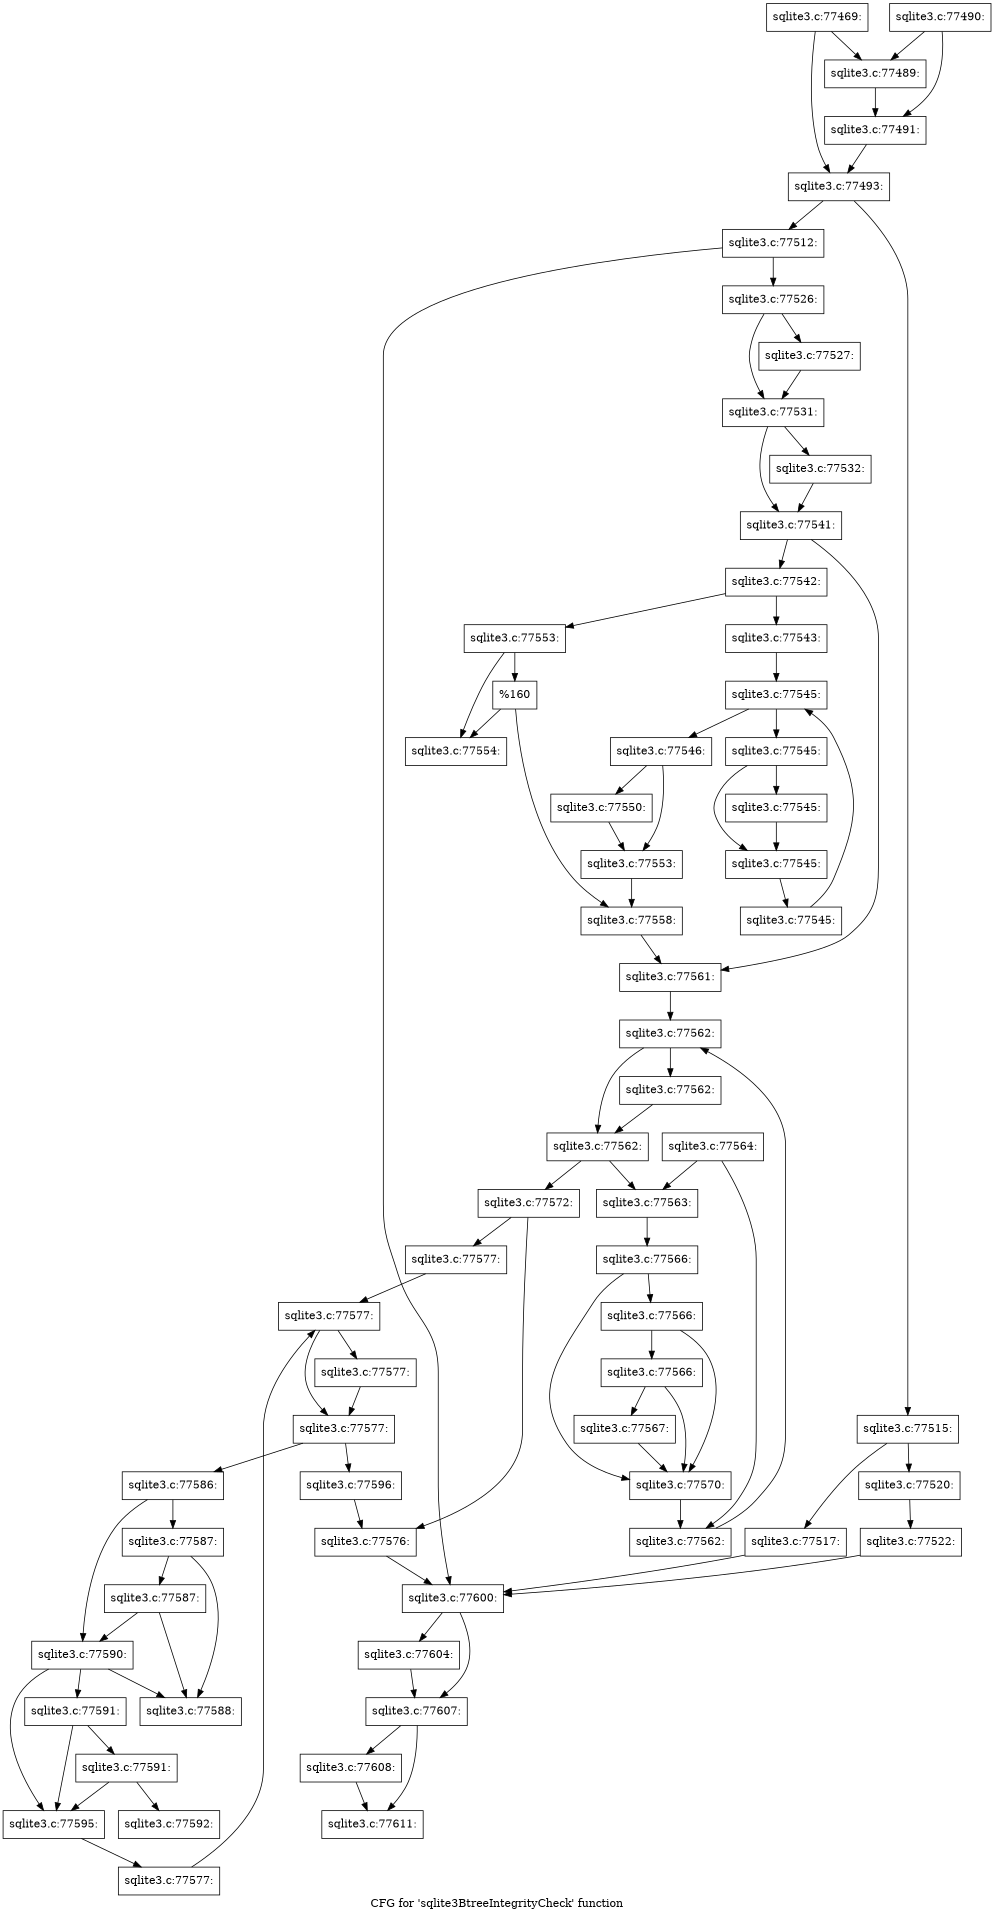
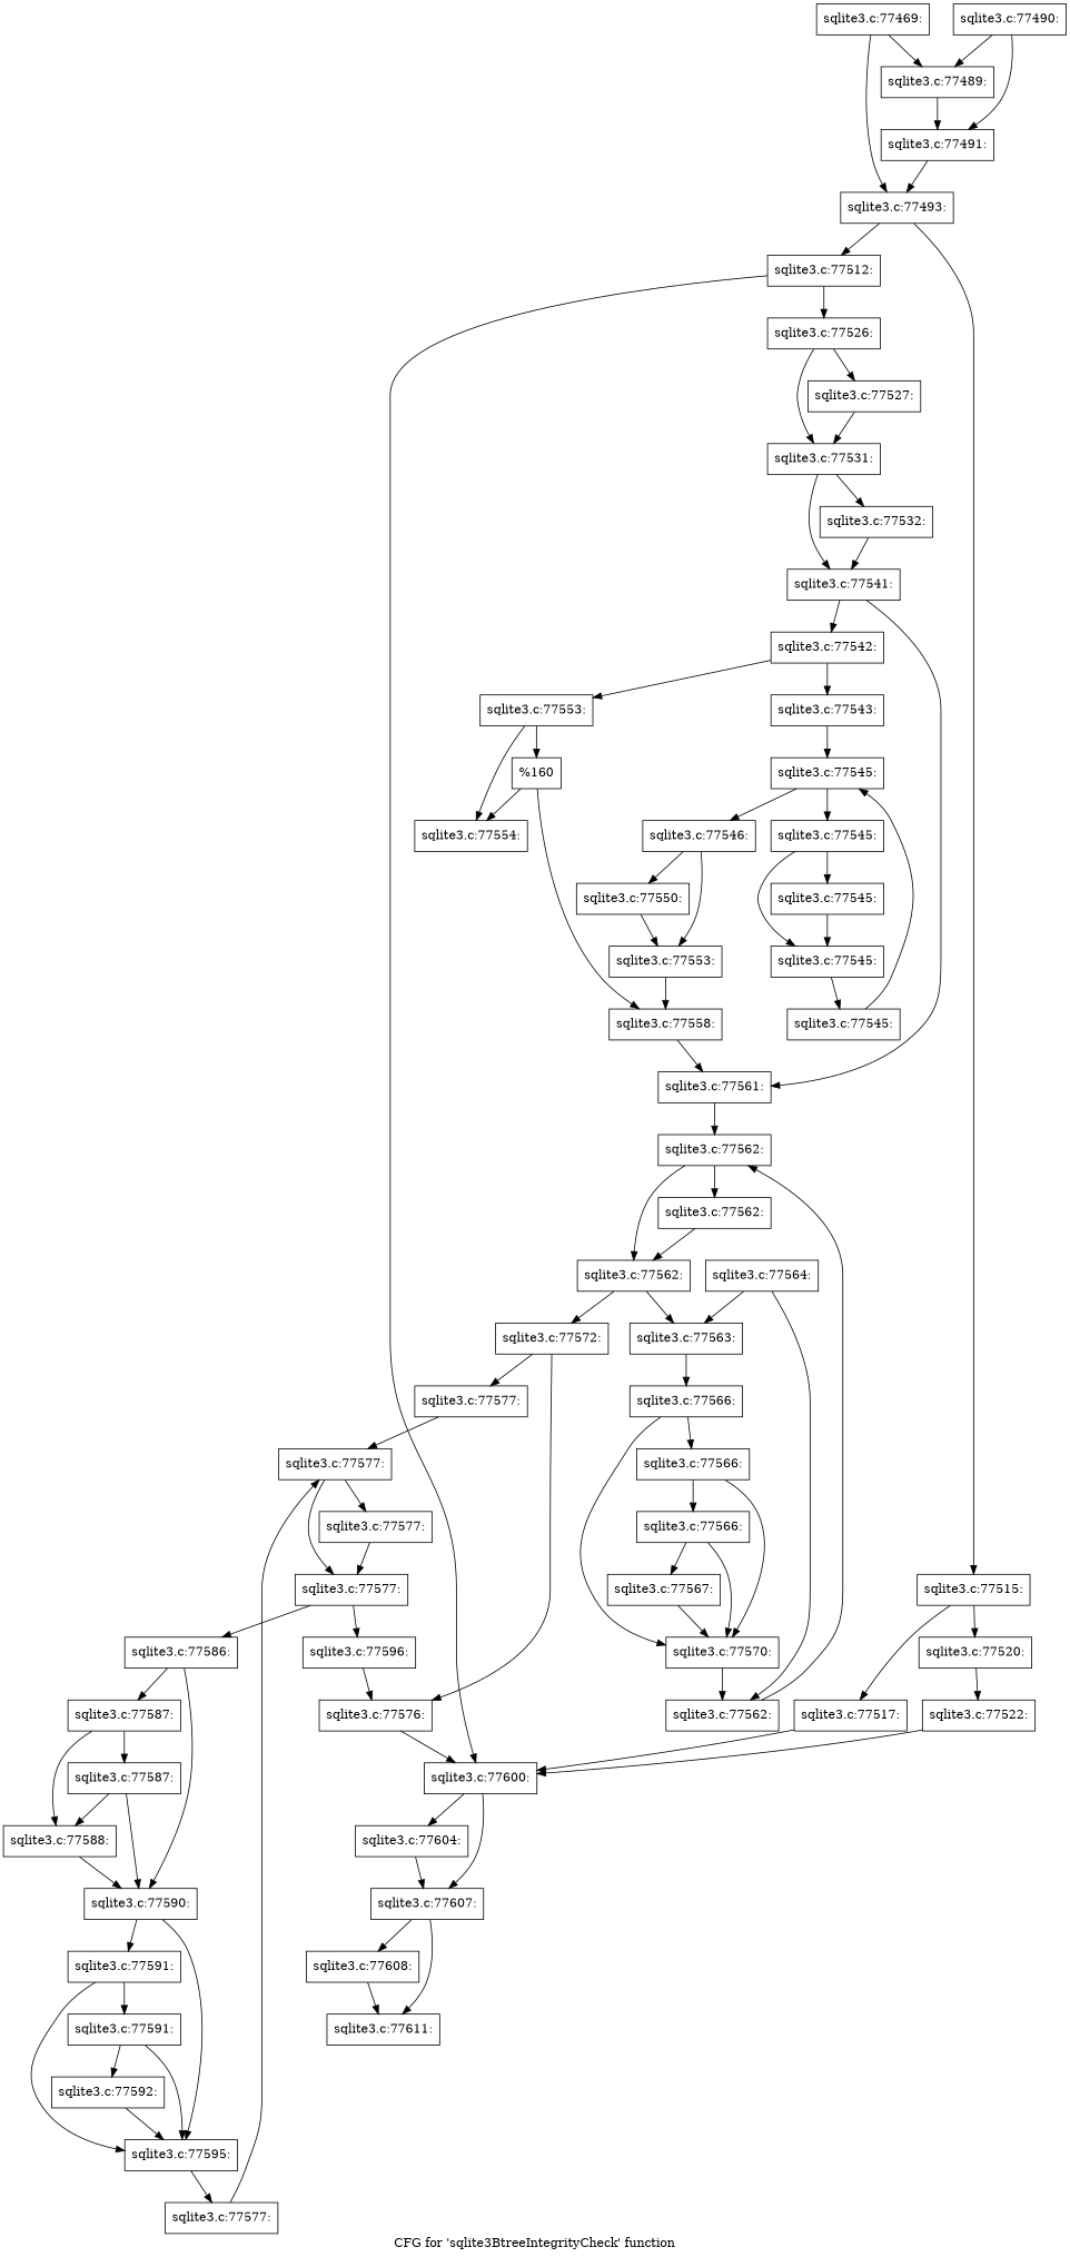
  digraph {
    label="CFG for 'sqlite3BtreeIntegrityCheck' function"
    node [shape=record]
    n1 [label="{sqlite3.c:77469:}"]
    n2 [label="{sqlite3.c:77489:}"]
    n3 [label="{sqlite3.c:77493:}"]
    n4 [label="{sqlite3.c:77491:}"]
    n5 [label="{sqlite3.c:77512:}"]
    n6 [label="{sqlite3.c:77515:}"]
    n7 [label="{sqlite3.c:77490:}"]
    n8 [label="{sqlite3.c:77600:}"]
    n9 [label="{sqlite3.c:77526:}"]
    n10 [label="{sqlite3.c:77520:}"]
    n11 [label="{sqlite3.c:77517:}"]
    n12 [label="{sqlite3.c:77604:}"]
    n13 [label="{sqlite3.c:77607:}"]
    n14 [label="{sqlite3.c:77522:}"]
    n15 [label="{sqlite3.c:77608:}"]
    n16 [label="{sqlite3.c:77611:}"]
    n17 [label="{sqlite3.c:77527:}"]
    n18 [label="{sqlite3.c:77531:}"]
    n19 [label="{sqlite3.c:77532:}"]
    n20 [label="{sqlite3.c:77541:}"]
    n21 [label="{sqlite3.c:77561:}"]
    n22 [label="{sqlite3.c:77542:}"]
    n23 [label="{sqlite3.c:77562:}"]
    n24 [label="{sqlite3.c:77543:}"]
    n25 [label="{sqlite3.c:77553:}"]
    n26 [label="{sqlite3.c:77562:}"]
    n27 [label="{sqlite3.c:77562:}"]
    n28 [label="{sqlite3.c:77545:}"]
    n29 [label="{sqlite3.c:77554:}"]
    n30 [label="{%160}"]
    n31 [label="{sqlite3.c:77545:}"]
    n32 [label="{sqlite3.c:77546:}"]
    n33 [label="{sqlite3.c:77558:}"]
    n34 [label="{sqlite3.c:77545:}"]
    n35 [label="{sqlite3.c:77545:}"]
    n36 [label="{sqlite3.c:77550:}"]
    n37 [label="{sqlite3.c:77553:}"]
    n38 [label="{sqlite3.c:77545:}"]
    n39 [label="{sqlite3.c:77563:}"]
    n40 [label="{sqlite3.c:77572:}"]
    n41 [label="{sqlite3.c:77566:}"]
    n42 [label="{sqlite3.c:77576:}"]
    n43 [label="{sqlite3.c:77577:}"]
    n44 [label="{sqlite3.c:77564:}"]
    n45 [label="{sqlite3.c:77562:}"]
    n46 [label="{sqlite3.c:77566:}"]
    n47 [label="{sqlite3.c:77570:}"]
    n48 [label="{sqlite3.c:77577:}"]
    n49 [label="{sqlite3.c:77566:}"]
    n50 [label="{sqlite3.c:77567:}"]
    n51 [label="{sqlite3.c:77577:}"]
    n52 [label="{sqlite3.c:77577:}"]
    n53 [label="{sqlite3.c:77586:}"]
    n54 [label="{sqlite3.c:77596:}"]
    n55 [label="{sqlite3.c:77587:}"]
    n56 [label="{sqlite3.c:77590:}"]
    n57 [label="{sqlite3.c:77588:}"]
    n58 [label="{sqlite3.c:77587:}"]
    n59 [label="{sqlite3.c:77591:}"]
    n60 [label="{sqlite3.c:77595:}"]
    n61 [label="{sqlite3.c:77591:}"]
    n62 [label="{sqlite3.c:77577:}"]
    n63 [label="{sqlite3.c:77592:}"]
    n1 -> n2
    n1 -> n3
    n2 -> n4
    n3 -> n5
    n3 -> n6
    n4 -> n3
    n5 -> n8
    n5 -> n9
    n6 -> n10
    n6 -> n11
    n7 -> n2
    n7 -> n4
    n8 -> n12
    n8 -> n13
    n9 -> n17
    n9 -> n18
    n10 -> n14
    n11 -> n8
    n12 -> n13
    n13 -> n15
    n13 -> n16
    n14 -> n8
    n15 -> n16
    n17 -> n18
    n18 -> n19
    n18 -> n20
    n19 -> n20
    n20 -> n21
    n20 -> n22
    n21 -> n23
    n22 -> n24
    n22 -> n25
    n23 -> n26
    n23 -> n27
    n24 -> n28
    n25 -> n29
    n25 -> n30
    n26 -> n27
    n27 -> n39
    n27 -> n40
    n28 -> n31
    n28 -> n32
    n30 -> n29
    n30 -> n33
    n31 -> n34
    n31 -> n35
    n32 -> n36
    n32 -> n37
    n33 -> n21
    n34 -> n35
    n35 -> n38
    n36 -> n37
    n37 -> n33
    n38 -> n28
    n39 -> n41
    n40 -> n42
    n40 -> n43
    n41 -> n46
    n41 -> n47
    n42 -> n8
    n43 -> n48
    n44 -> n39
    n44 -> n45
    n45 -> n23
    n46 -> n47
    n46 -> n49
    n47 -> n45
    n48 -> n51
    n48 -> n52
    n49 -> n47
    n49 -> n50
    n50 -> n47
    n51 -> n52
    n52 -> n53
    n52 -> n54
    n53 -> n55
    n53 -> n56
    n54 -> n42
    n55 -> n57
    n55 -> n58
    n56 -> n59
    n56 -> n60
-   n56 -> n57
+   n57 -> n56
    n58 -> n56
    n58 -> n57
    n59 -> n60
    n59 -> n61
    n60 -> n62
    n61 -> n60
    n61 -> n63
    n62 -> n48
+   n63 -> n60
  }
